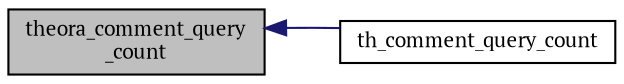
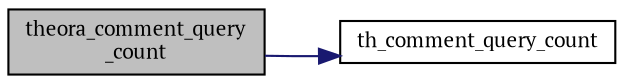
  digraph {
    rankdir=LR
    fontname="PT Serif"
    node [color=black fontname="PT Serif" fontsize=10 shape=record style=filled]
    n1 [fillcolor=grey75 fontcolor=black height=0.2 label="theora_comment_query\l_count" width=0.4]
    n2 [fillcolor=white height=0.2 label=th_comment_query_count width=0.4]
-   n2 -> n1 [color=midnightblue fontname="PT Serif" fontsize=10 labelfontname=Helvetica labelfontsize=10 style=solid]
+   n1 -> n2 [color=midnightblue fontname="PT Serif" fontsize=10 labelfontname=Helvetica labelfontsize=10 style=solid]
  }
